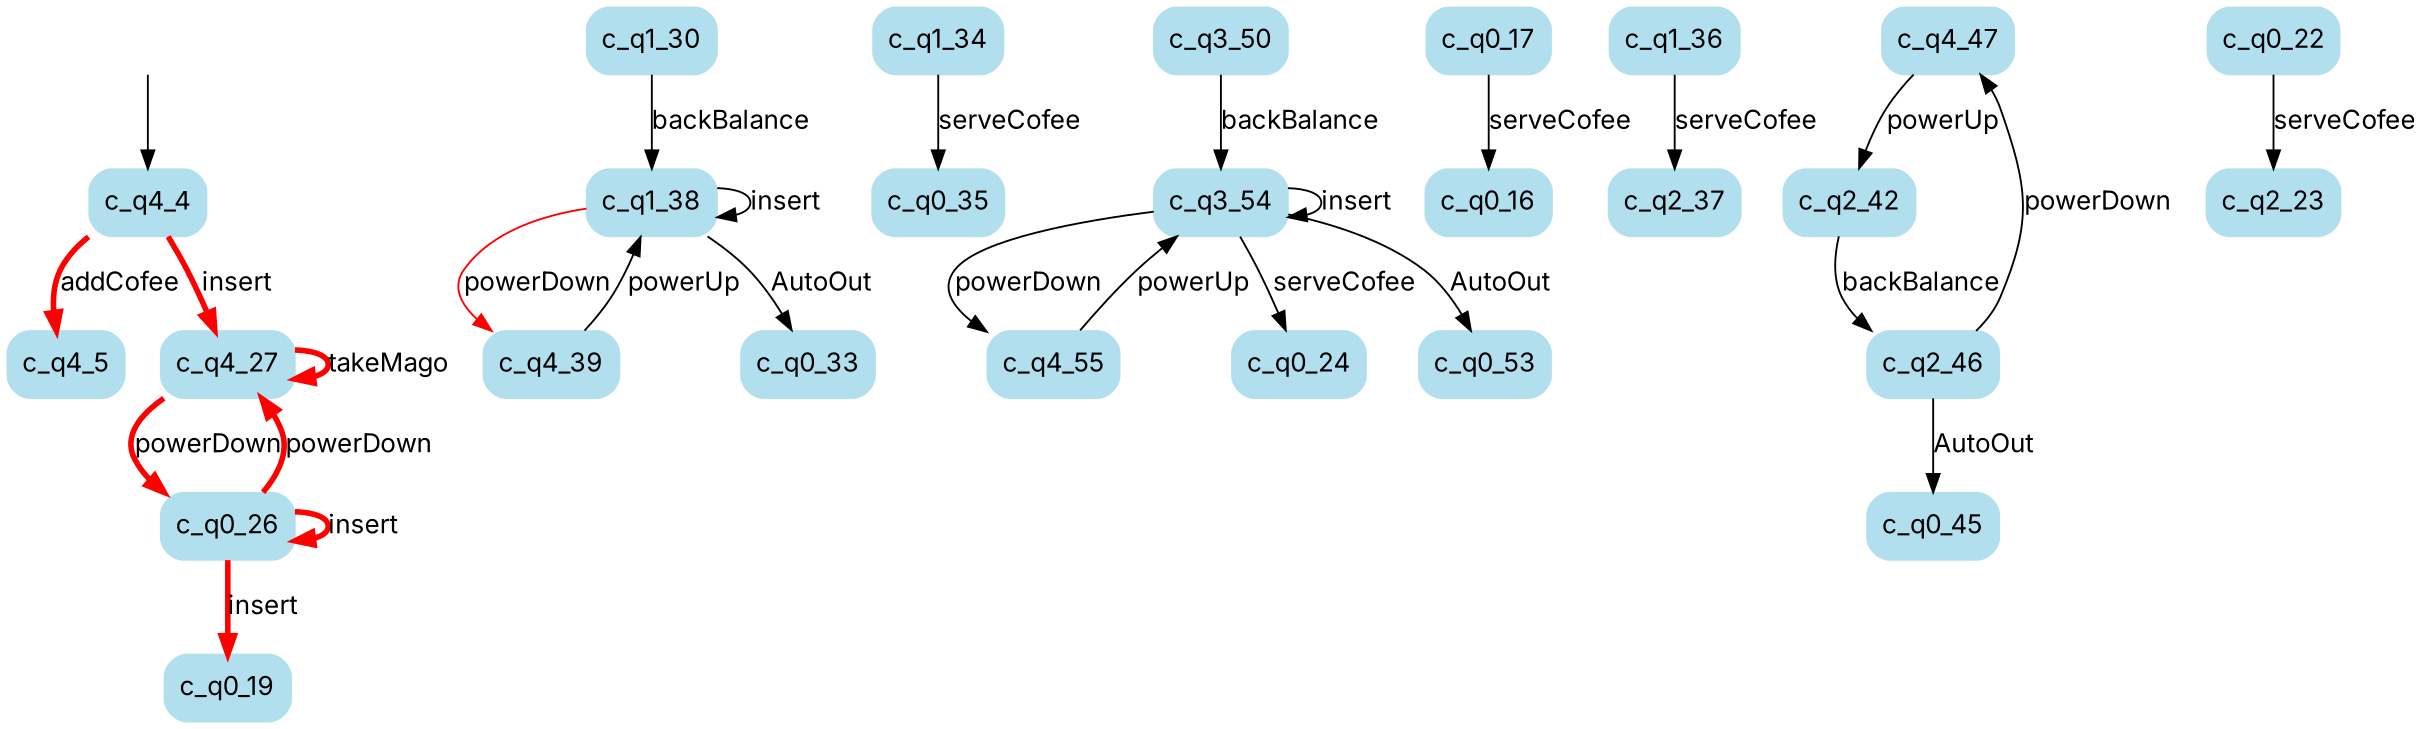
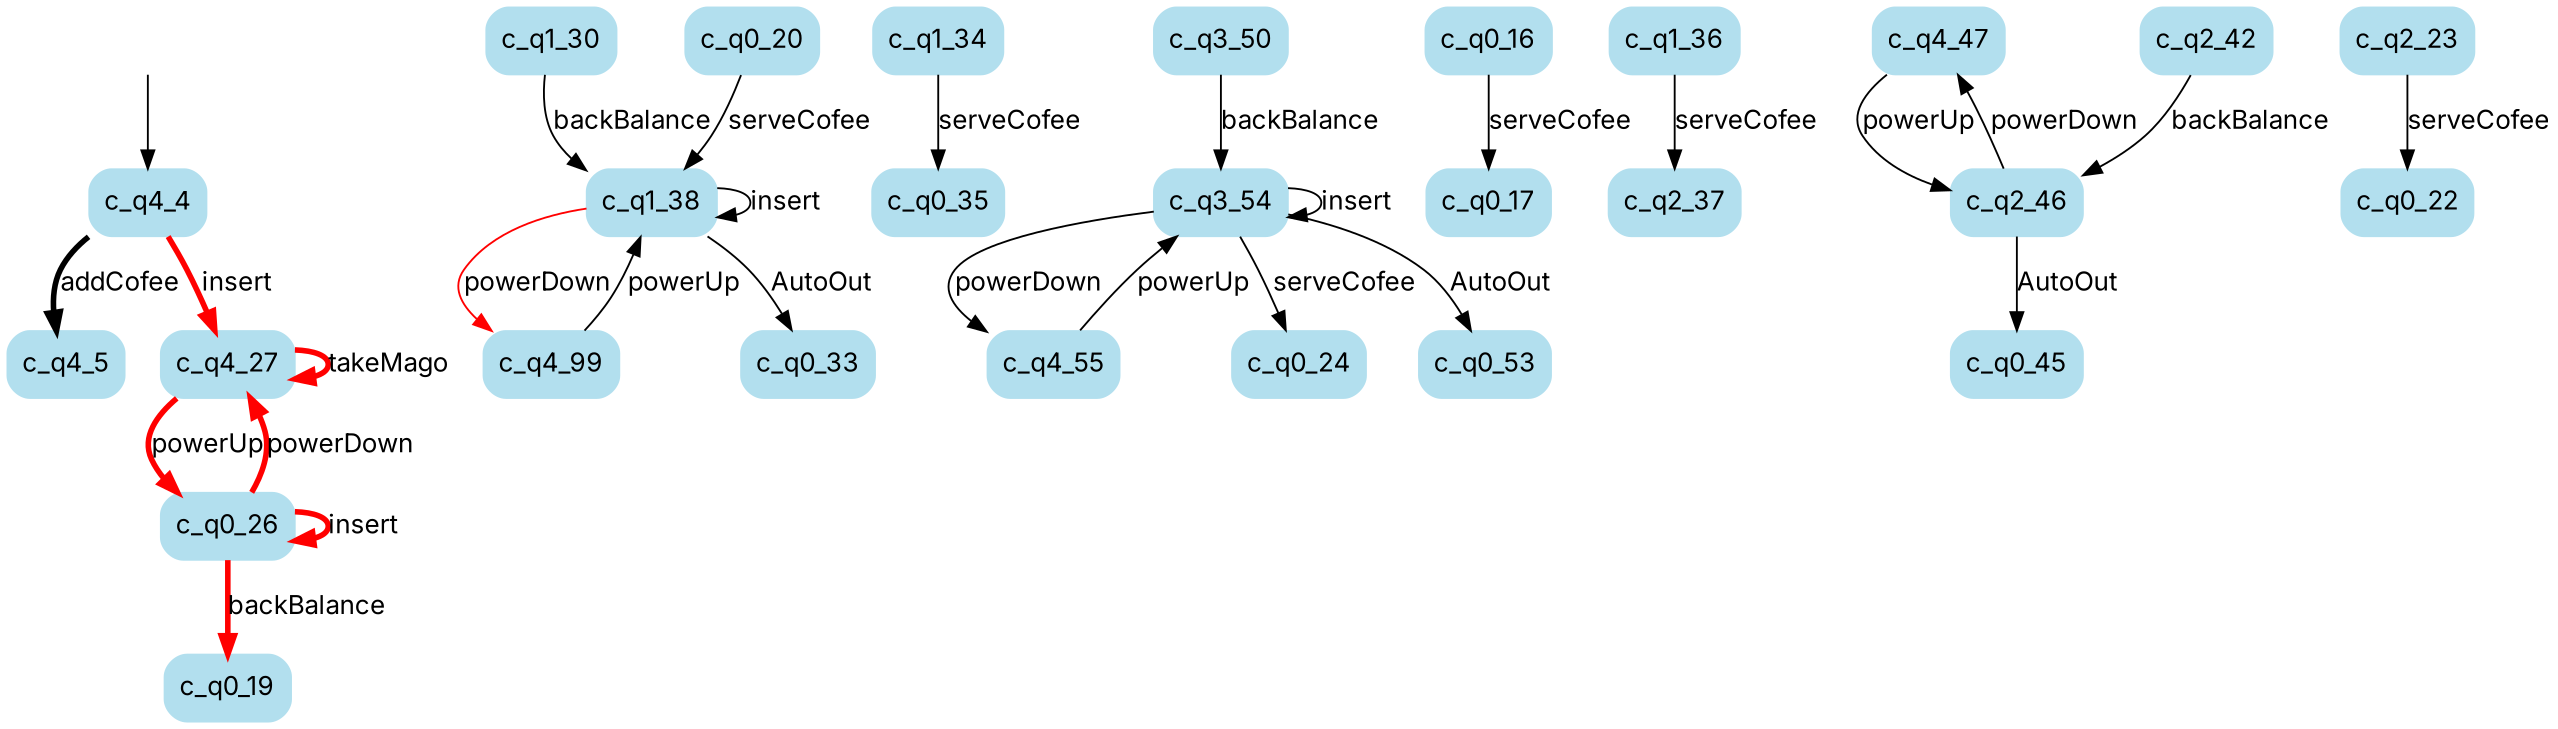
  digraph {
    fontname=Inter
    rankdir=TB
    node [fontname=Inter style="rounded, filled" color=lightblue2 shape=box]
    edge [fontname=Inter]
    start_c_q4_4 [style=invisible color="" shape=""]
    n2 [label=c_q4_4]
    n3 [label=c_q4_5]
    n4 [label=c_q4_27]
    n5 [label=c_q1_38]
-   n6 [label=c_q4_39]
+   n6 [label=c_q4_99]
    n7 [label=c_q0_33]
    n8 [label=c_q0_35]
    n9 [label=c_q3_50]
    n10 [label=c_q3_54]
    n11 [label=c_q4_55]
    n12 [label=c_q0_24]
    n13 [label=c_q0_53]
    n14 [label=c_q0_17]
    n15 [label=c_q0_26]
    n16 [label=c_q1_30]
    n17 [label=c_q2_37]
    n18 [label=c_q0_16]
+   n19 [label=c_q0_20]
    n20 [label=c_q1_36]
    n21 [label=c_q1_34]
    n22 [label=c_q4_47]
    n23 [label=c_q2_46]
    n24 [label=c_q0_45]
    n25 [label=c_q0_22]
    n26 [label=c_q2_23]
    n27 [label=c_q2_42]
    n28 [label=c_q0_19]
    start_c_q4_4 -> n2
-   n2 -> n3 [color=red label=addCofee penwidth=3]
+   n2 -> n3 [color=black label=addCofee penwidth=3]
    n2 -> n4 [color=red label=insert penwidth=3]
    n4 -> n4 [color=red label=takeMago penwidth=3]
-   n4 -> n15 [color=red label=powerDown penwidth=3]
+   n4 -> n15 [color=red label=powerUp penwidth=3]
    n5 -> n5 [label=insert]
    n5 -> n6 [color=red label=powerDown]
    n5 -> n7 [label=AutoOut]
    n6 -> n5 [label=powerUp]
    n9 -> n10 [label=backBalance]
    n10 -> n10 [label=insert]
    n10 -> n11 [label=powerDown]
    n10 -> n12 [label=serveCofee]
    n10 -> n13 [label=AutoOut]
    n11 -> n10 [label=powerUp]
    n15 -> n4 [color=red label=powerDown penwidth=3]
    n15 -> n15 [color=red label=insert penwidth=3]
-   n15 -> n28 [color=red label=insert penwidth=3]
+   n15 -> n28 [color=red label=backBalance penwidth=3]
    n16 -> n5 [label=backBalance]
-   n14 -> n18 [label=serveCofee]
+   n18 -> n14 [label=serveCofee]
+   n19 -> n5 [label=serveCofee]
    n20 -> n17 [label=serveCofee]
    n21 -> n8 [label=serveCofee]
-   n22 -> n27 [label=powerUp]
+   n22 -> n23 [label=powerUp]
    n23 -> n22 [label=powerDown]
    n23 -> n24 [label=AutoOut]
-   n25 -> n26 [label=serveCofee]
+   n26 -> n25 [label=serveCofee]
    n27 -> n23 [label=backBalance]
  }
